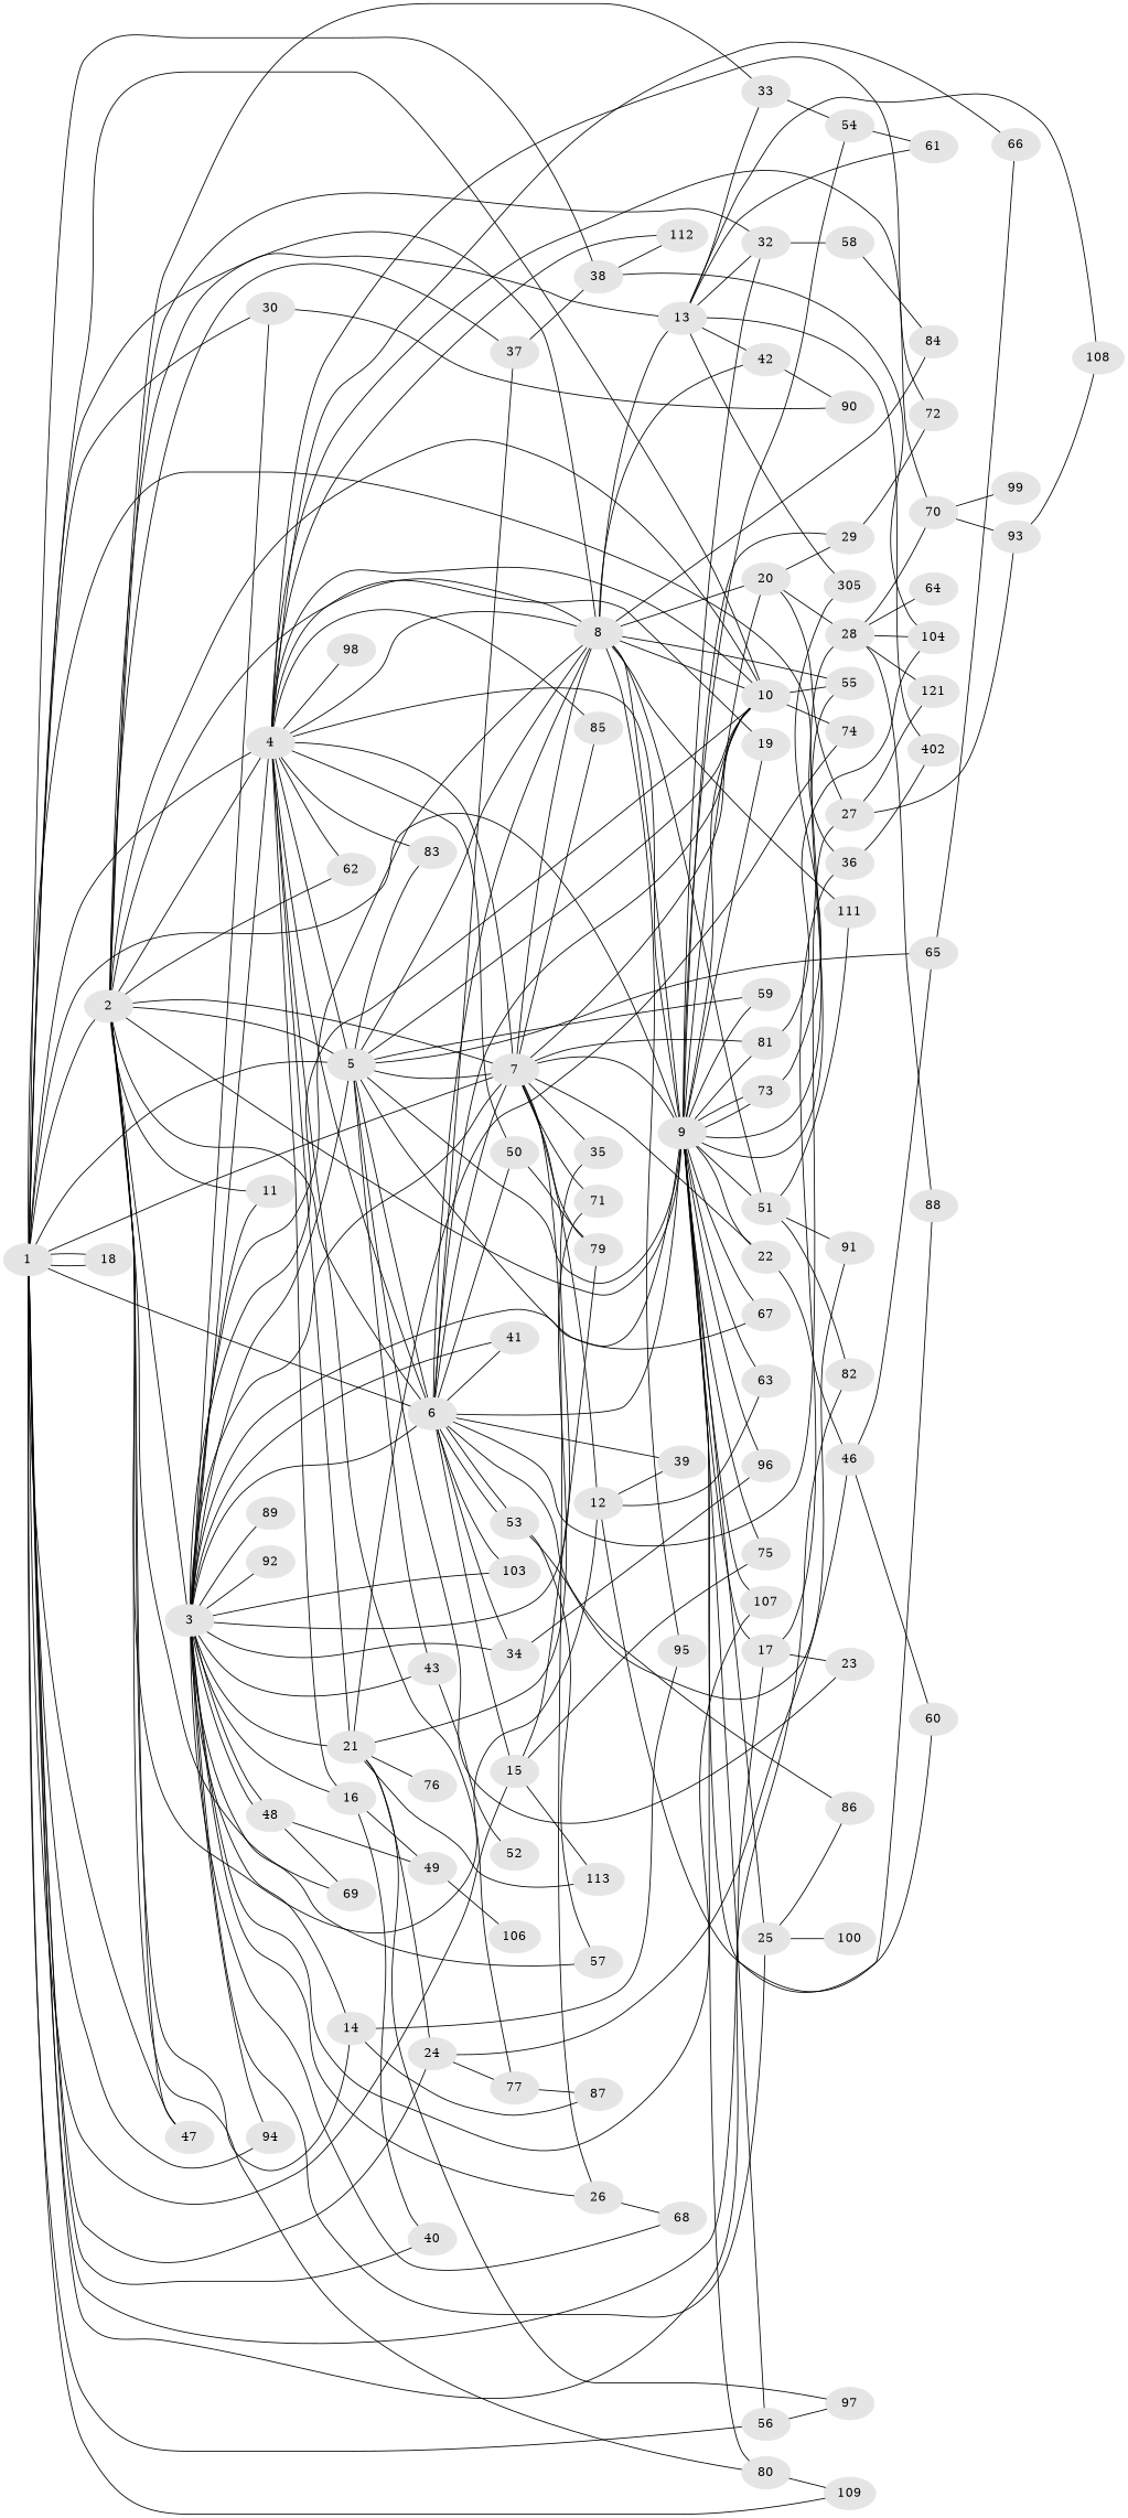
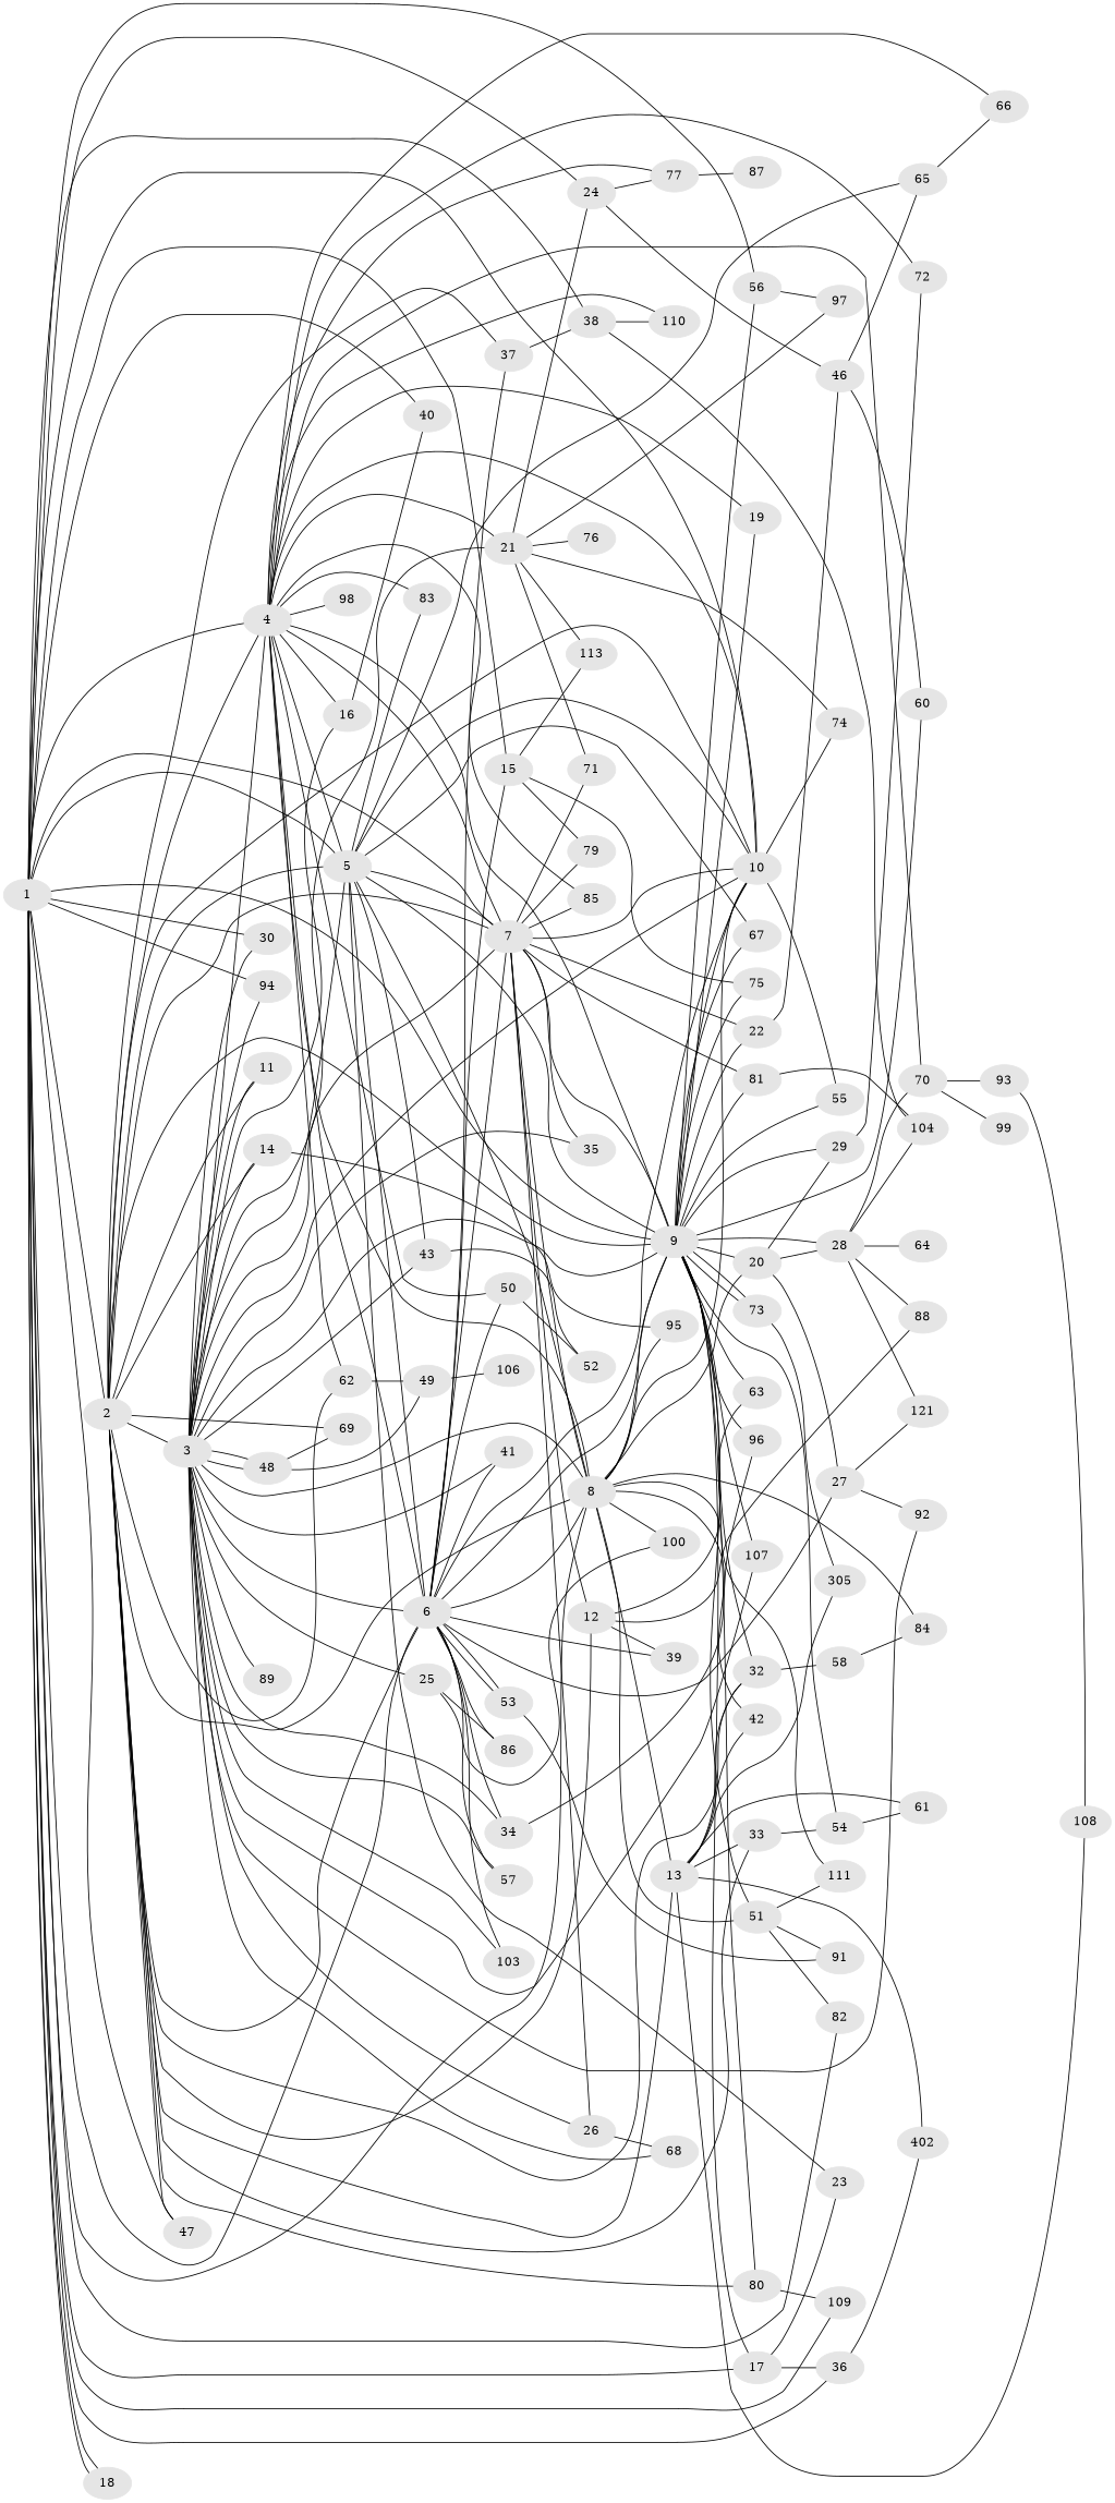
  graph {
    rankdir=LR
    node [color=gray90 style=filled]
    1
    2
    4
    5
    6
    7
    8
    9
    10
    15
    17
    18
    24
    30
    36
    38
    40
    47
    56
    82
    94
    109
    3
    11
    12
    13
    14
    32
    33
    37
    62
    69
    80
    16
    21
    25
    26
    34
    35
    41
    43
    48
    57
    68
    89
    92
    103
    107
    19
    50
    66
    70
    72
    77
    83
    85
    98
-   110 [label=112]
+   110
    23
-   59
    65
    67
    27
    39
    53
    86
    22
    71
    79
    81
    20
    42
    51
    84
    95
    100
    111
    28
    29
    54
    55
    60
    63
    73
    75
    96
    74
    113
    46
-   90
    n91 [label=402]
    104
    97
    88
    61
    n96 [label=305]
    108
    87
    58
    49
    76
    52
    99
    93
    n105 [label=121]
    91
    64
    106
    1 -- 2
    1 -- 4
    1 -- 5
    1 -- 6
    1 -- 7
    1 -- 8
    1 -- 9
    1 -- 10
    1 -- 15
    1 -- 17
    1 -- 18
    1 -- 18
    1 -- 24
    1 -- 30
    1 -- 36
    1 -- 38
    1 -- 40
    1 -- 47
    1 -- 56
    1 -- 82
    1 -- 94
    1 -- 109
    2 -- 4
    2 -- 5
    2 -- 6
    2 -- 7
    2 -- 8
    2 -- 9
    2 -- 10
    2 -- 47
    2 -- 3
    2 -- 11
    2 -- 12
    2 -- 13
    2 -- 14
    2 -- 32
    2 -- 33
    2 -- 37
    2 -- 62
    2 -- 69
    2 -- 80
    4 -- 5
    4 -- 6
    4 -- 7
    4 -- 8
    4 -- 9
    4 -- 10
    4 -- 62
    4 -- 16
    4 -- 21
    4 -- 19
    4 -- 50
    4 -- 66
    4 -- 70
    4 -- 72
    4 -- 77
    4 -- 83
    4 -- 85
    4 -- 98
    4 -- 110
    5 -- 6
    5 -- 7
    5 -- 8
    5 -- 9
    5 -- 10
    5 -- 43
    5 -- 83
    5 -- 23
-   5 -- 59
    5 -- 65
    5 -- 67
    6 -- 7
    6 -- 8
    6 -- 9
    6 -- 10
    6 -- 15
    6 -- 37
    6 -- 34
    6 -- 41
    6 -- 103
    6 -- 50
    6 -- 27
    6 -- 39
    6 -- 53
    6 -- 53
    6 -- 86
    7 -- 8
    7 -- 9
    7 -- 10
    7 -- 12
    7 -- 26
    7 -- 35
    7 -- 85
    7 -- 22
    7 -- 71
    7 -- 79
    7 -- 81
    8 -- 9
    8 -- 10
    8 -- 13
    8 -- 20
    8 -- 42
    8 -- 51
    8 -- 84
    8 -- 95
-   8 -- 55
+   8 -- 100
    8 -- 111
    9 -- 10
    9 -- 17
    9 -- 56
    9 -- 32
    9 -- 80
-   9 -- 25
    9 -- 107
    9 -- 19
-   9 -- 59
    9 -- 67
    9 -- 22
    9 -- 81
    9 -- 20
    9 -- 51
    9 -- 28
    9 -- 29
    9 -- 54
    9 -- 55
    9 -- 60
    9 -- 63
    9 -- 73
    9 -- 73
    9 -- 75
    9 -- 96
    10 -- 55
    10 -- 74
    15 -- 79
    15 -- 75
    15 -- 113
    17 -- 36
    17 -- 23
    24 -- 77
    24 -- 46
-   30 -- 90
    36 -- n91
    38 -- 110
    38 -- 104
    56 -- 97
    3 -- 4
    3 -- 5
    3 -- 6
    3 -- 7
    3 -- 8
    3 -- 9
    3 -- 10
    3 -- 30
    3 -- 94
    3 -- 11
    3 -- 14
    3 -- 16
    3 -- 21
    3 -- 25
    3 -- 26
    3 -- 34
    3 -- 35
    3 -- 41
    3 -- 43
    3 -- 48
    3 -- 48
    3 -- 57
    3 -- 68
    3 -- 89
    3 -- 92
    3 -- 103
    3 -- 107
    12 -- 39
    12 -- 63
    12 -- 88
    13 -- 32
    13 -- 33
    13 -- 42
    13 -- n91
    13 -- 61
    13 -- n96
    13 -- 108
    14 -- 95
-   14 -- 87
    32 -- 58
    33 -- 54
    37 -- 38
    80 -- 109
    16 -- 40
-   16 -- 49
+   62 -- 49
    21 -- 24
    21 -- 71
    21 -- 74
    21 -- 113
    21 -- 97
    21 -- 76
    25 -- 86
    25 -- 100
    26 -- 68
    34 -- 96
    43 -- 52
    48 -- 69
    48 -- 49
-   50 -- 79
+   50 -- 52
    70 -- 99
    70 -- 93
    77 -- 87
    65 -- 66
-   27 -- 93
+   27 -- 92
    27 -- n105
-   53 -- 57
+   6 -- 57
    53 -- 91
    22 -- 46
    81 -- 104
    20 -- 27
    20 -- 28
    20 -- 29
-   42 -- 90
    51 -- 82
    51 -- 111
    51 -- 91
    28 -- 70
    28 -- 104
    28 -- 88
    28 -- n105
    28 -- 64
    29 -- 72
    54 -- 61
    73 -- n96
    46 -- 65
    46 -- 60
    58 -- 84
    49 -- 106
    93 -- 108
  }
